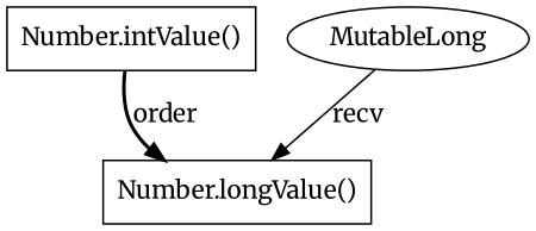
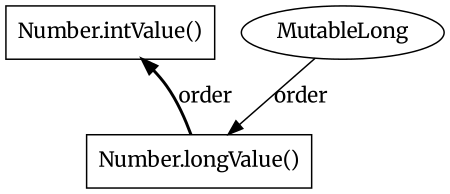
  digraph {
    fontname=Merriweather
    node [fontname=Merriweather shape=box]
    edge [fontname=Merriweather]
    n1 [label="Number.intValue()"]
    n2 [label="Number.longValue()"]
    n3 [label=MutableLong shape=ellipse]
-   n1 -> n2 [label=order style=bold]
-   n3 -> n2 [label=recv style=solid]
+   n2 -> n1 [label=order style=bold]
+   n3 -> n2 [label=order style=solid]
  }
